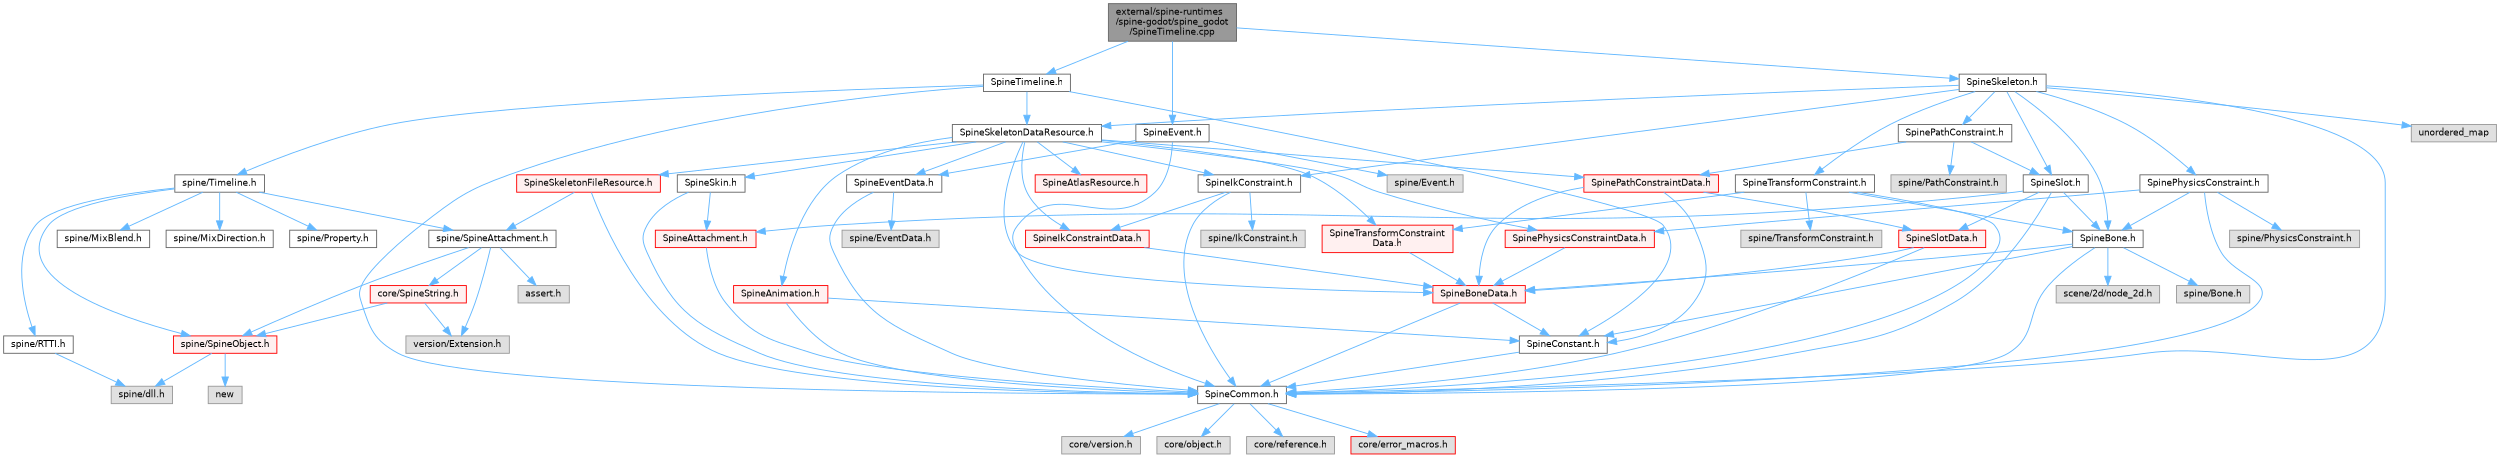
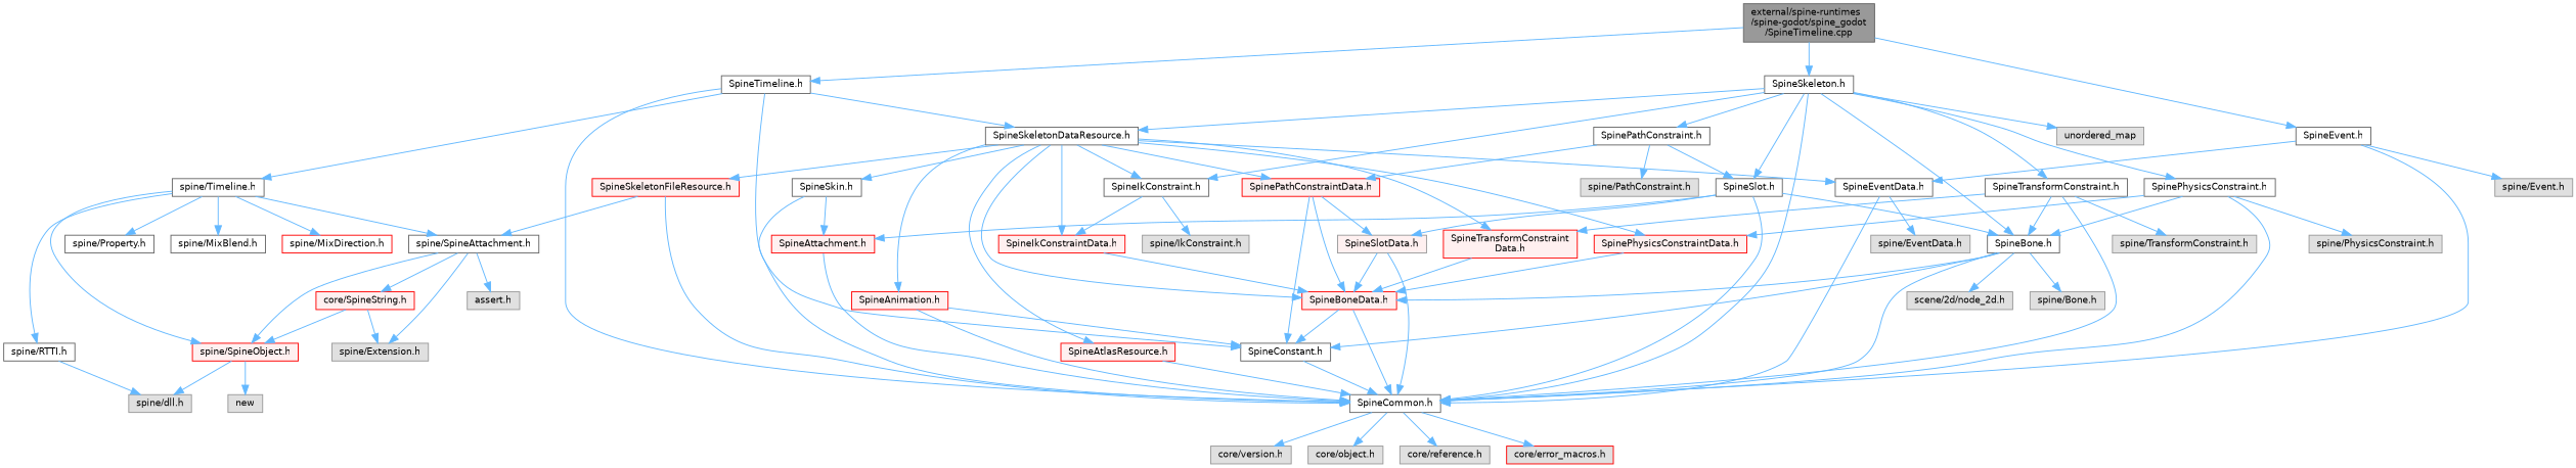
  digraph {
    node [color=grey40 fillcolor=white fontname=Helvetica fontsize=10 shape=box style=filled]
    edge [color=steelblue1 fontname=Helvetica fontsize=10 labelfontname=Helvetica labelfontsize=10 style=solid]
    n1 [color=gray40 fillcolor=grey60 fontcolor=black height=0.2 label="external/spine-runtimes\l/spine-godot/spine_godot\l/SpineTimeline.cpp" width=0.4]
    n2 [height=0.2 label="SpineTimeline.h" width=0.4]
    n3 [height=0.2 label="SpineSkeleton.h" width=0.4]
    n4 [height=0.2 label="SpineEvent.h" width=0.4]
    n5 [height=0.2 label="SpineCommon.h" width=0.4]
    n6 [height=0.2 label="SpineConstant.h" width=0.4]
    n7 [height=0.2 label="spine/Timeline.h" width=0.4]
    n8 [height=0.2 label="SpineSkeletonDataResource.h" width=0.4]
    n9 [height=0.2 label="SpineBone.h" width=0.4]
    n10 [height=0.2 label="SpineSlot.h" width=0.4]
    n11 [height=0.2 label="SpineIkConstraint.h" width=0.4]
    n12 [height=0.2 label="SpineTransformConstraint.h" width=0.4]
    n13 [height=0.2 label="SpinePathConstraint.h" width=0.4]
    n14 [height=0.2 label="SpinePhysicsConstraint.h" width=0.4]
    n15 [color=grey60 fillcolor="#E0E0E0" height=0.2 label=unordered_map width=0.4]
    n16 [height=0.2 label="SpineEventData.h" width=0.4]
    n17 [color=grey60 fillcolor="#E0E0E0" height=0.2 label="spine/Event.h" width=0.4]
    n18 [color=grey60 fillcolor="#E0E0E0" height=0.2 label="core/version.h" width=0.4]
    n19 [color=grey60 fillcolor="#E0E0E0" height=0.2 label="core/object.h" width=0.4]
    n20 [color=grey60 fillcolor="#E0E0E0" height=0.2 label="core/reference.h" width=0.4]
    n21 [color=red fillcolor="#E0E0E0" height=0.2 label="core/error_macros.h" width=0.4]
    n22 [height=0.2 label="spine/RTTI.h" width=0.4]
    n23 [height=0.2 label="spine/SpineAttachment.h" width=0.4]
    n24 [color=red fillcolor="#FFF0F0" height=0.2 label="spine/SpineObject.h" width=0.4]
    n25 [height=0.2 label="spine/MixBlend.h" width=0.4]
-   n26 [height=0.2 label="spine/MixDirection.h" width=0.4]
+   n26 [color=red height=0.2 label="spine/MixDirection.h" width=0.4]
    n27 [height=0.2 label="spine/Property.h" width=0.4]
    n28 [color=red fillcolor="#FFF0F0" height=0.2 label="SpineAnimation.h" width=0.4]
    n29 [color=red fillcolor="#FFF0F0" height=0.2 label="SpineAtlasResource.h" width=0.4]
    n30 [color=red fillcolor="#FFF0F0" height=0.2 label="SpineBoneData.h" width=0.4]
    n31 [color=red fillcolor="#FFF0F0" height=0.2 label="SpineIkConstraintData.h" width=0.4]
    n32 [color=red fillcolor="#FFF0F0" height=0.2 label="SpinePathConstraintData.h" width=0.4]
    n33 [color=red fillcolor="#FFF0F0" height=0.2 label="SpinePhysicsConstraintData.h" width=0.4]
    n34 [color=red fillcolor="#FFF0F0" height=0.2 label="SpineSkeletonFileResource.h" width=0.4]
    n35 [height=0.2 label="SpineSkin.h" width=0.4]
    n36 [color=red fillcolor="#FFF0F0" height=0.2 label="SpineTransformConstraint\lData.h" width=0.4]
    n37 [color=grey60 fillcolor="#E0E0E0" height=0.2 label="spine/dll.h" width=0.4]
-   n38 [color=grey60 fillcolor="#E0E0E0" height=0.2 label="version/Extension.h" width=0.4]
+   n38 [color=grey60 fillcolor="#E0E0E0" height=0.2 label="spine/Extension.h" width=0.4]
    n39 [color=red fillcolor="#FFF0F0" height=0.2 label="core/SpineString.h" width=0.4]
    n40 [color=grey60 fillcolor="#E0E0E0" height=0.2 label="assert.h" width=0.4]
    n41 [color=grey60 fillcolor="#E0E0E0" height=0.2 label=new width=0.4]
    n42 [color=grey60 fillcolor="#E0E0E0" height=0.2 label="spine/EventData.h" width=0.4]
-   n43 [color=red fillcolor="#FFF0F0" height=0.2 label="SpineSlotData.h" width=0.4]
+   n43 [color=grey60 fillcolor="#FFF0F0" height=0.2 label="SpineSlotData.h" width=0.4]
    n44 [color=red fillcolor="#FFF0F0" height=0.2 label="SpineAttachment.h" width=0.4]
    n45 [color=grey60 fillcolor="#E0E0E0" height=0.2 label="scene/2d/node_2d.h" width=0.4]
    n46 [color=grey60 fillcolor="#E0E0E0" height=0.2 label="spine/Bone.h" width=0.4]
    n47 [color=grey60 fillcolor="#E0E0E0" height=0.2 label="spine/IkConstraint.h" width=0.4]
    n48 [color=grey60 fillcolor="#E0E0E0" height=0.2 label="spine/TransformConstraint.h" width=0.4]
    n49 [color=grey60 fillcolor="#E0E0E0" height=0.2 label="spine/PathConstraint.h" width=0.4]
    n50 [color=grey60 fillcolor="#E0E0E0" height=0.2 label="spine/PhysicsConstraint.h" width=0.4]
    n1 -> n2
    n1 -> n3
    n1 -> n4
    n2 -> n5
    n2 -> n6
    n2 -> n7
    n2 -> n8
    n3 -> n5
    n3 -> n8
    n3 -> n9
    n3 -> n10
    n3 -> n11
    n3 -> n12
    n3 -> n13
    n3 -> n14
    n3 -> n15
    n4 -> n5
    n4 -> n16
    n4 -> n17
    n5 -> n18
    n5 -> n19
    n5 -> n20
    n5 -> n21
    n6 -> n5
    n7 -> n22
    n7 -> n23
    n7 -> n24
    n7 -> n25
    n7 -> n26
    n7 -> n27
    n8 -> n11
    n8 -> n16
    n8 -> n28
    n8 -> n29
    n8 -> n30
    n8 -> n31
    n8 -> n32
    n8 -> n33
    n8 -> n34
    n8 -> n35
    n8 -> n36
    n9 -> n5
    n9 -> n6
    n9 -> n30
    n9 -> n45
    n9 -> n46
    n10 -> n5
    n10 -> n9
    n10 -> n43
    n10 -> n44
    n11 -> n31
    n11 -> n47
    n12 -> n5
    n12 -> n9
    n12 -> n36
    n12 -> n48
    n13 -> n10
    n13 -> n32
    n13 -> n49
    n14 -> n5
    n14 -> n9
    n14 -> n33
    n14 -> n50
    n16 -> n5
    n16 -> n42
    n22 -> n37
    n23 -> n24
    n23 -> n38
    n23 -> n39
    n23 -> n40
    n24 -> n37
    n24 -> n41
    n28 -> n5
    n28 -> n6
-   n11 -> n5
+   n29 -> n5
    n30 -> n5
    n30 -> n6
    n31 -> n30
    n32 -> n6
    n32 -> n30
    n32 -> n43
    n33 -> n30
    n34 -> n5
    n34 -> n23
    n35 -> n5
    n35 -> n44
    n36 -> n30
    n39 -> n24
    n39 -> n38
    n43 -> n5
    n43 -> n30
    n44 -> n5
  }
